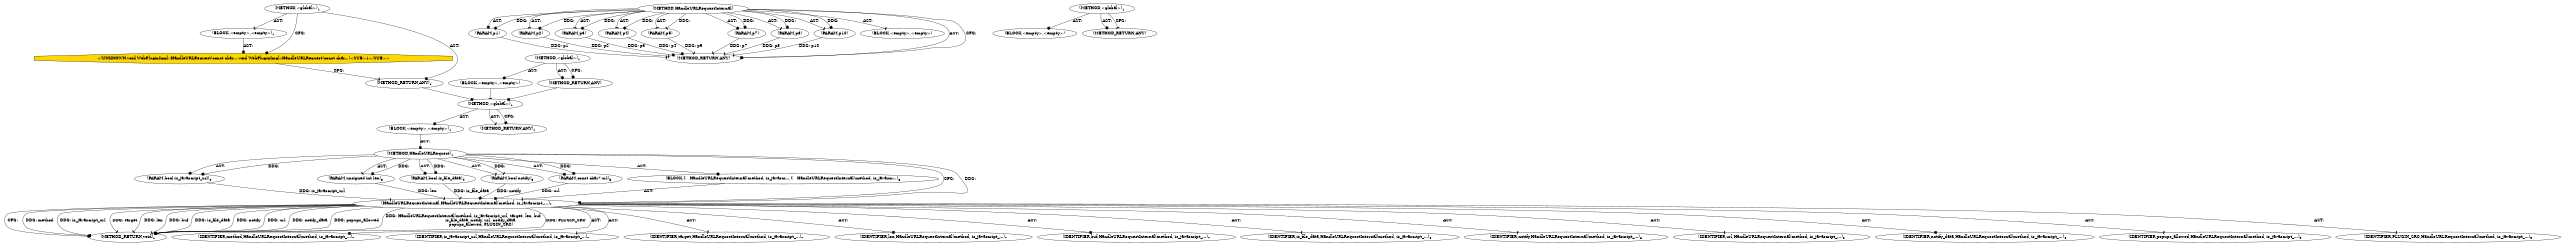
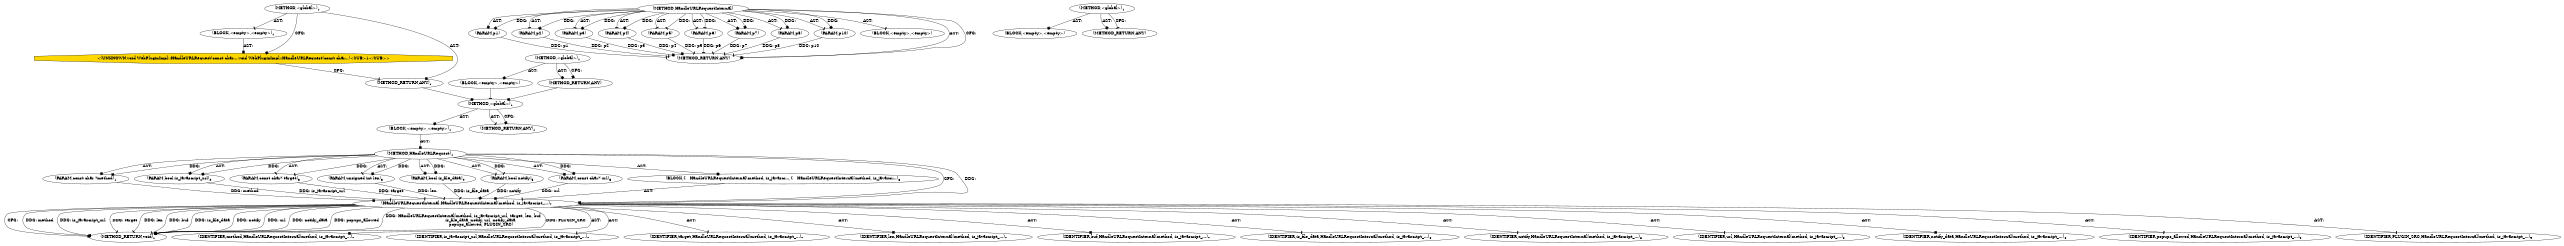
  digraph {
    edge [arrowhead=box]
    n1 [label=<(METHOD,&lt;global&gt;)<SUB>1</SUB>>]
    n2 [label=<(BLOCK,&lt;empty&gt;,&lt;empty&gt;)<SUB>1</SUB>>]
    n3 [label=<(METHOD_RETURN,ANY)<SUB>1</SUB>>]
    n4 [label=<(METHOD,HandleURLRequest)<SUB>1</SUB>>]
+   n5 [label=<(PARAM,const char *method)<SUB>1</SUB>>]
    n6 [label=<(PARAM,bool is_javascript_url)<SUB>2</SUB>>]
+   n7 [label=<(PARAM,const char* target)<SUB>3</SUB>>]
    n8 [label=<(PARAM,unsigned int len)<SUB>3</SUB>>]
    n9 [label=<(PARAM,bool is_file_data)<SUB>4</SUB>>]
    n10 [label=<(PARAM,bool notify)<SUB>5</SUB>>]
    n11 [label=<(PARAM,const char* url)<SUB>5</SUB>>]
    n12 [label=<(BLOCK,{   HandleURLRequestInternal(method, is_javascr...,{   HandleURLRequestInternal(method, is_javascr...)<SUB>6</SUB>>]
    n13 [label=<(HandleURLRequestInternal,HandleURLRequestInternal(method, is_javascript_...)<SUB>7</SUB>>]
    n14 [label=<(METHOD_RETURN,void)<SUB>1</SUB>>]
    n15 [label=<(IDENTIFIER,method,HandleURLRequestInternal(method, is_javascript_...)<SUB>7</SUB>>]
    n16 [label=<(IDENTIFIER,is_javascript_url,HandleURLRequestInternal(method, is_javascript_...)<SUB>7</SUB>>]
    n17 [label=<(IDENTIFIER,target,HandleURLRequestInternal(method, is_javascript_...)<SUB>7</SUB>>]
    n18 [label=<(IDENTIFIER,len,HandleURLRequestInternal(method, is_javascript_...)<SUB>7</SUB>>]
    n19 [label=<(IDENTIFIER,buf,HandleURLRequestInternal(method, is_javascript_...)<SUB>7</SUB>>]
    n20 [label=<(IDENTIFIER,is_file_data,HandleURLRequestInternal(method, is_javascript_...)<SUB>8</SUB>>]
    n21 [label=<(IDENTIFIER,notify,HandleURLRequestInternal(method, is_javascript_...)<SUB>8</SUB>>]
    n22 [label=<(IDENTIFIER,url,HandleURLRequestInternal(method, is_javascript_...)<SUB>8</SUB>>]
    n23 [label=<(IDENTIFIER,notify_data,HandleURLRequestInternal(method, is_javascript_...)<SUB>8</SUB>>]
    n24 [label=<(IDENTIFIER,popups_allowed,HandleURLRequestInternal(method, is_javascript_...)<SUB>9</SUB>>]
    n25 [label=<(IDENTIFIER,PLUGIN_SRC,HandleURLRequestInternal(method, is_javascript_...)<SUB>9</SUB>>]
    n26 [label=<(METHOD,HandleURLRequestInternal)>]
    n27 [label=<(PARAM,p1)>]
    n28 [label=<(PARAM,p2)>]
    n29 [label=<(PARAM,p3)>]
    n30 [label=<(PARAM,p4)>]
    n31 [label=<(PARAM,p5)>]
+   n32 [label=<(PARAM,p6)>]
    n33 [label=<(PARAM,p7)>]
    n34 [label=<(PARAM,p8)>]
    n35 [label=<(PARAM,p10)>]
    n36 [label=<(BLOCK,&lt;empty&gt;,&lt;empty&gt;)>]
    n37 [label=<(METHOD_RETURN,ANY)>]
    n38 [label=<(METHOD,&lt;global&gt;)<SUB>1</SUB>>]
    n39 [label=<(BLOCK,&lt;empty&gt;,&lt;empty&gt;)>]
    n40 [label=<(METHOD_RETURN,ANY)>]
    n41 [label=<(METHOD,&lt;global&gt;)<SUB>1</SUB>>]
    n42 [label=<(BLOCK,&lt;empty&gt;,&lt;empty&gt;)<SUB>1</SUB>>]
    n43 [fillcolor=gold label="<(UNKNOWN,void WebPluginImpl::HandleURLRequest(const char...,void WebPluginImpl::HandleURLRequest(const char...)<SUB>1</SUB>>" shape=octagon style=filled]
    n44 [label=<(METHOD_RETURN,ANY)<SUB>1</SUB>>]
    n45 [label=<(METHOD,&lt;global&gt;)<SUB>1</SUB>>]
    n46 [label=<(BLOCK,&lt;empty&gt;,&lt;empty&gt;)>]
    n47 [label=<(METHOD_RETURN,ANY)>]
    n1 -> n2 [label="AST: "]
    n1 -> n3 [arrowhead=tee label="AST: "]
    n1 -> n3 [label="CFG: "]
    n2 -> n4 [label="AST: "]
+   n4 -> n5 [label="AST: "]
+   n4 -> n5 [label="DDG: "]
    n4 -> n6 [label="AST: "]
    n4 -> n6 [label="DDG: "]
+   n4 -> n7 [arrowhead=tee label="AST: "]
+   n4 -> n7 [arrowhead=tee label="DDG: "]
    n4 -> n8 [arrowhead=tee label="AST: "]
    n4 -> n8 [label="DDG: "]
    n4 -> n9 [label="AST: "]
    n4 -> n9 [label="DDG: "]
    n4 -> n10 [arrowhead=tee label="AST: "]
    n4 -> n10 [arrowhead=tee label="DDG: "]
    n4 -> n11 [label="AST: "]
    n4 -> n11 [label="DDG: "]
    n4 -> n12 [label="AST: "]
    n4 -> n13 [label="CFG: "]
    n4 -> n13 [arrowhead=tee label="DDG: "]
+   n5 -> n13 [label="DDG: method"]
    n6 -> n13 [arrowhead=tee label="DDG: is_javascript_url"]
+   n7 -> n13 [arrowhead=tee label="DDG: target"]
    n8 -> n13 [arrowhead=tee label="DDG: len"]
    n9 -> n13 [arrowhead=tee label="DDG: is_file_data"]
    n10 -> n13 [label="DDG: notify"]
    n11 -> n13 [label="DDG: url"]
    n12 -> n13 [arrowhead=tee label="AST: "]
    n13 -> n14 [label="CFG: "]
    n13 -> n14 [arrowhead=tee label="DDG: method"]
    n13 -> n14 [label="DDG: is_javascript_url"]
    n13 -> n14 [arrowhead=tee label="DDG: target"]
    n13 -> n14 [arrowhead=tee label="DDG: len"]
    n13 -> n14 [arrowhead=tee label="DDG: buf"]
    n13 -> n14 [arrowhead=tee label="DDG: is_file_data"]
    n13 -> n14 [arrowhead=tee label="DDG: notify"]
    n13 -> n14 [label="DDG: url"]
    n13 -> n14 [arrowhead=tee label="DDG: notify_data"]
    n13 -> n14 [label="DDG: popups_allowed"]
    n13 -> n14 [label="DDG: HandleURLRequestInternal(method, is_javascript_url, target, len, buf,\n                           is_file_data, notify, url, notify_data,\n                           popups_allowed, PLUGIN_SRC)"]
    n13 -> n14 [label="DDG: PLUGIN_SRC"]
    n13 -> n15 [label="AST: "]
    n13 -> n16 [arrowhead=tee label="AST: "]
    n13 -> n17 [arrowhead=tee label="AST: "]
    n13 -> n18 [label="AST: "]
    n13 -> n19 [label="AST: "]
    n13 -> n20 [arrowhead=tee label="AST: "]
    n13 -> n21 [arrowhead=tee label="AST: "]
    n13 -> n22 [arrowhead=tee label="AST: "]
    n13 -> n23 [label="AST: "]
    n13 -> n24 [arrowhead=tee label="AST: "]
    n13 -> n25 [arrowhead=tee label="AST: "]
    n26 -> n27 [label="AST: "]
    n26 -> n27 [label="DDG: "]
    n26 -> n28 [arrowhead=tee label="AST: "]
    n26 -> n28 [label="DDG: "]
    n26 -> n29 [arrowhead=tee label="AST: "]
    n26 -> n29 [label="DDG: "]
    n26 -> n30 [arrowhead=tee label="AST: "]
    n26 -> n30 [label="DDG: "]
    n26 -> n31 [arrowhead=tee label="AST: "]
    n26 -> n31 [arrowhead=tee label="DDG: "]
+   n26 -> n32 [arrowhead=tee label="AST: "]
+   n26 -> n32 [arrowhead=tee label="DDG: "]
    n26 -> n33 [label="AST: "]
    n26 -> n33 [label="DDG: "]
    n26 -> n34 [arrowhead=tee label="AST: "]
    n26 -> n34 [label="DDG: "]
    n26 -> n35 [arrowhead=tee label="AST: "]
    n26 -> n35 [label="DDG: "]
    n26 -> n36 [arrowhead=tee label="AST: "]
    n26 -> n37 [label="AST: "]
    n26 -> n37 [arrowhead=tee label="CFG: "]
    n27 -> n37 [arrowhead=tee label="DDG: p1"]
    n28 -> n37 [arrowhead=tee label="DDG: p2"]
    n29 -> n37 [label="DDG: p3"]
    n30 -> n37 [label="DDG: p4"]
    n31 -> n37 [arrowhead=tee label="DDG: p5"]
+   n32 -> n37 [arrowhead=tee label="DDG: p6"]
    n33 -> n37 [arrowhead=tee label="DDG: p7"]
    n34 -> n37 [arrowhead=tee label="DDG: p8"]
    n35 -> n37 [arrowhead=tee label="DDG: p10"]
    n38 -> n39 [label="AST: "]
    n38 -> n40 [label="AST: "]
    n38 -> n40 [arrowhead=tee label="CFG: "]
    n41 -> n42 [arrowhead=tee label="AST: "]
    n41 -> n43 [label="CFG: "]
    n41 -> n44 [label="AST: "]
    n42 -> n43 [label="AST: "]
    n43 -> n44 [arrowhead=tee label="CFG: "]
    n44 -> n1
    n45 -> n46 [label="AST: "]
    n45 -> n47 [label="AST: "]
    n45 -> n47 [label="CFG: "]
    n46 -> n1 [arrowhead=tee]
    n47 -> n1
  }
